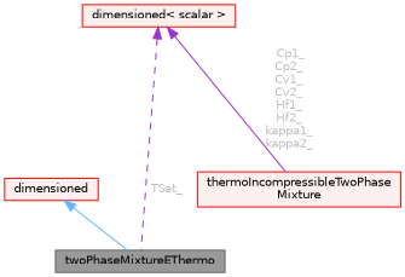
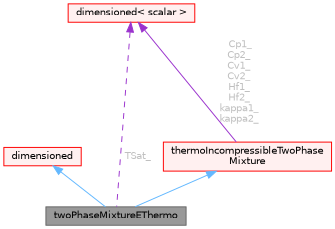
  digraph {
    node [color=red fillcolor="#FFF0F0" fontname=Helvetica fontsize=10 shape=box style=filled]
    edge [color=steelblue1 dir=back fontname=Helvetica fontsize=10 labelfontname=Helvetica labelfontsize=10 style=solid]
    n1 [color=gray40 fillcolor=grey60 fontcolor=black height=0.2 label=twoPhaseMixtureEThermo width=0.4]
    n2 [height=0.2 label=dimensioned width=0.4]
    n3 [height=0.2 label="thermoIncompressibleTwoPhase\lMixture" width=0.4]
    n4 [height=0.2 label="dimensioned\< scalar \>" width=0.4]
    n2 -> n1
+   n3 -> n1
    n4 -> n1 [color=darkorchid3 fontcolor=grey label=" TSat_" style=dashed]
    n4 -> n3 [color=darkorchid3 fontcolor=grey label=" Cp1_\nCp2_\nCv1_\nCv2_\nHf1_\nHf2_\nkappa1_\nkappa2_"]
  }
